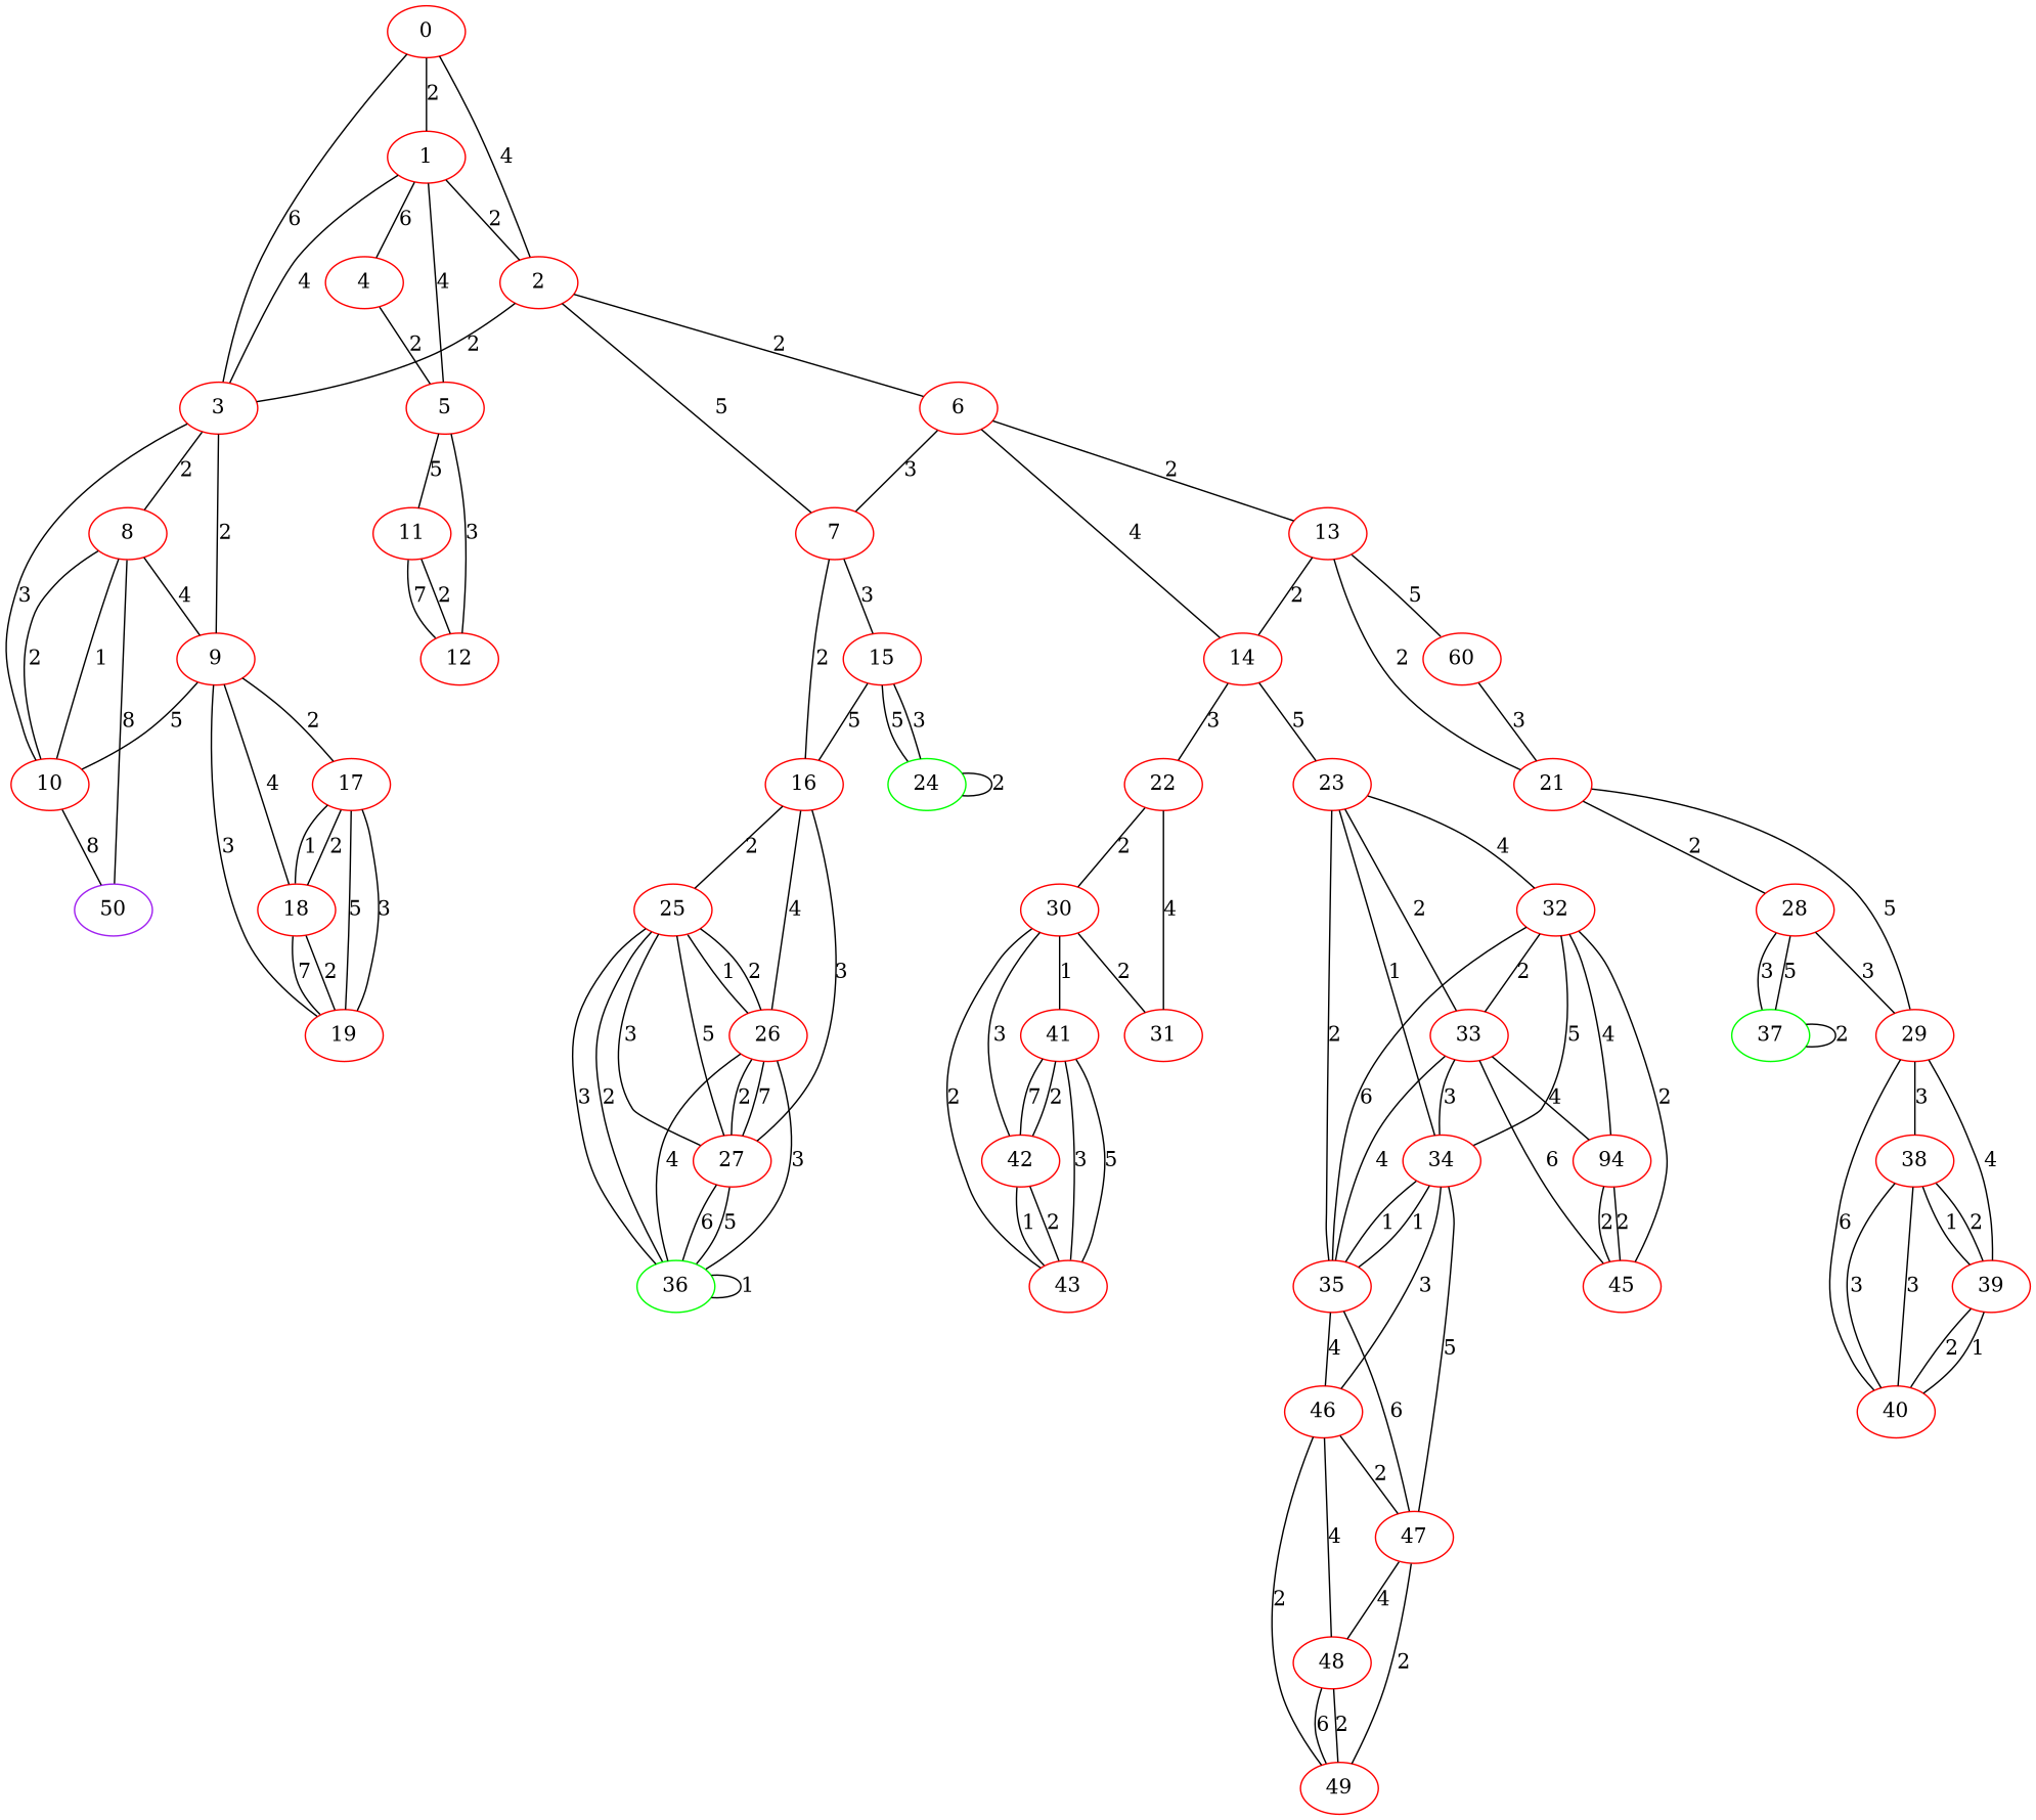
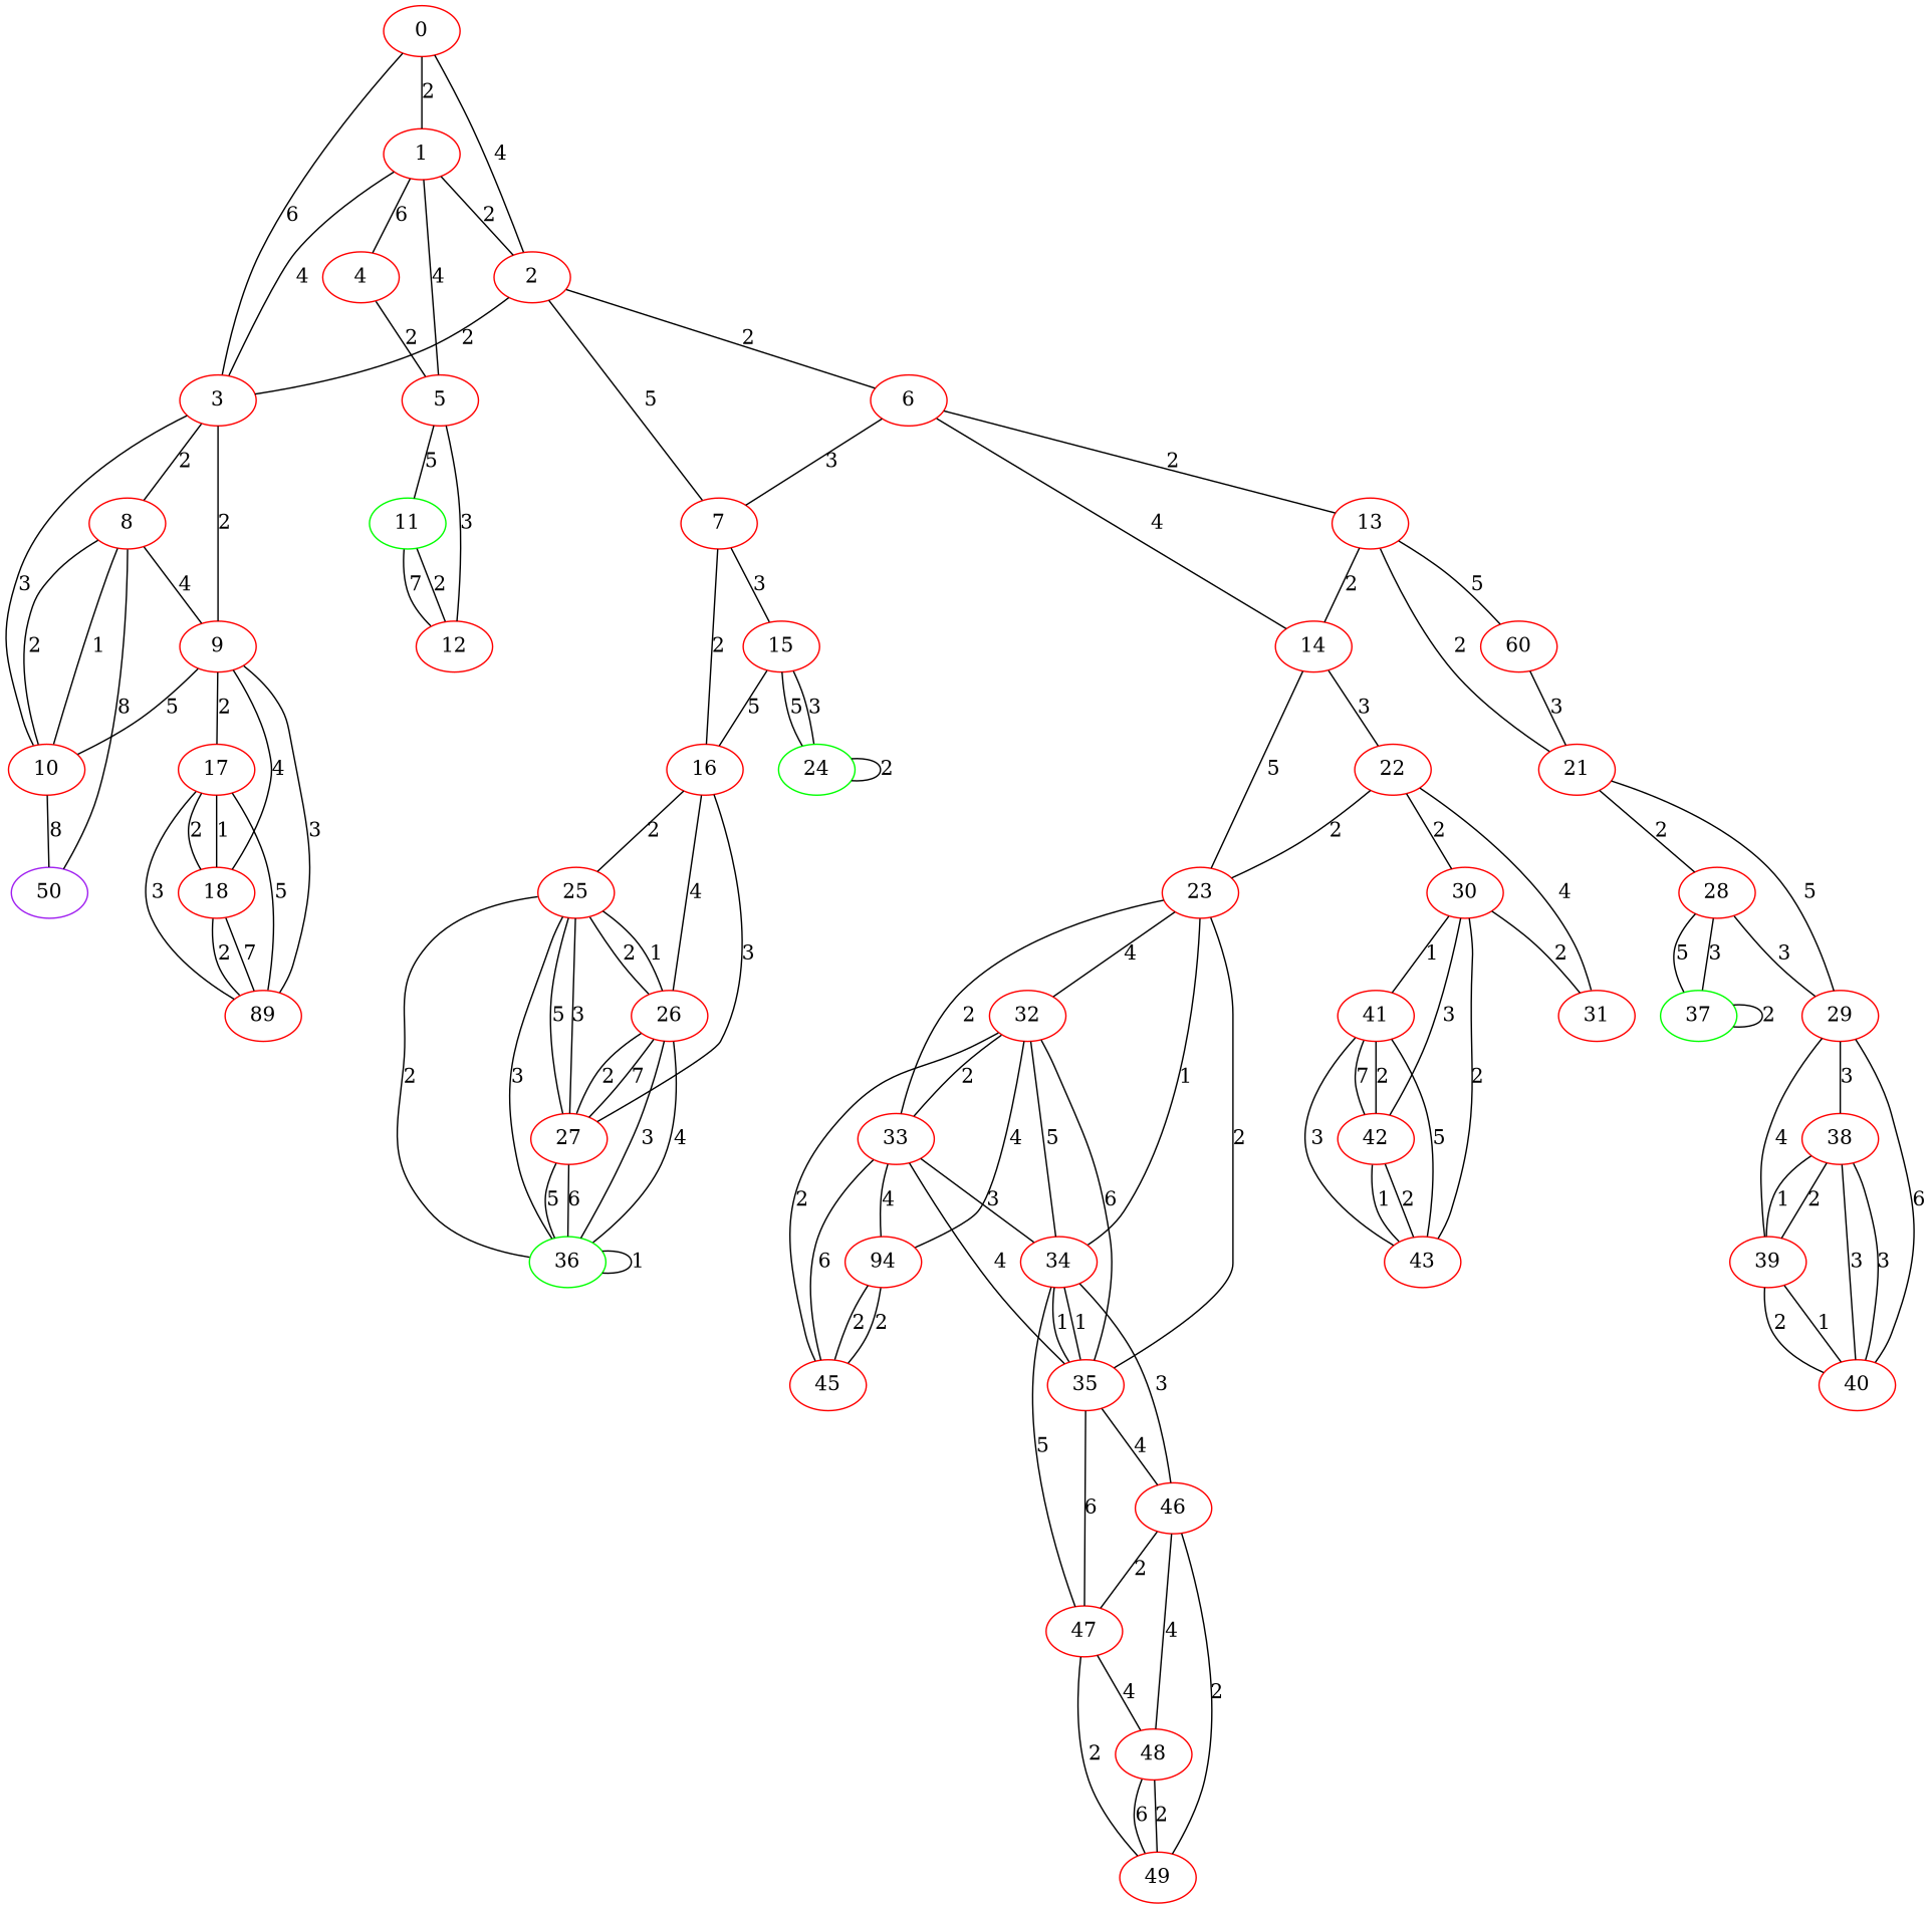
  graph {
    node [color=red weight=1]
    0
    1
    2
    3
    4
    5
    6
    7
    8
    9
    10
-   11
+   11 [color=green]
    12
    13
    14
    15
    16
    50 [color=purple weight=4]
    17
    18
-   19
+   19 [label=89]
    n22 [label=60]
    21
    22
    23
    24 [color=green weight=2]
    25
    26
    27
    28
    29
    30
    31
    32
    33
    34
    35
    36 [color=green weight=2]
    37 [color=green weight=2]
    38
    39
    40
    41
    42
    43
    n46 [label=94]
    45
    46
    47
    48
    49
    0 -- 1 [label=2]
    0 -- 2 [label=4]
    0 -- 3 [label=6]
    1 -- 2 [label=2]
    1 -- 3 [label=4]
    1 -- 4 [label=6]
    1 -- 5 [label=4]
    2 -- 3 [label=2]
    2 -- 6 [label=2]
    2 -- 7 [label=5]
    3 -- 8 [label=2]
    3 -- 9 [label=2]
    3 -- 10 [label=3]
    4 -- 5 [label=2]
    5 -- 11 [label=5]
    5 -- 12 [label=3]
    6 -- 7 [label=3]
    6 -- 13 [label=2]
    6 -- 14 [label=4]
    7 -- 15 [label=3]
    7 -- 16 [label=2]
    8 -- 9 [label=4]
    8 -- 10 [label=2]
    8 -- 10 [label=1]
    8 -- 50 [label=8]
    9 -- 10 [label=5]
    9 -- 17 [label=2]
    9 -- 18 [label=4]
    9 -- 19 [label=3]
    10 -- 50 [label=8]
    11 -- 12 [label=7]
    11 -- 12 [label=2]
    13 -- 14 [label=2]
    13 -- n22 [label=5]
    13 -- 21 [label=2]
    14 -- 22 [label=3]
    14 -- 23 [label=5]
    15 -- 16 [label=5]
    15 -- 24 [label=5]
    15 -- 24 [label=3]
    16 -- 25 [label=2]
    16 -- 26 [label=4]
    16 -- 27 [label=3]
    17 -- 18 [label=2]
    17 -- 18 [label=1]
    17 -- 19 [label=5]
    17 -- 19 [label=3]
    18 -- 19 [label=7]
    18 -- 19 [label=2]
    n22 -- 21 [label=3]
    21 -- 28 [label=2]
    21 -- 29 [label=5]
+   22 -- 23 [label=2]
    22 -- 30 [label=2]
    22 -- 31 [label=4]
    23 -- 32 [label=4]
    23 -- 33 [label=2]
    23 -- 34 [label=1]
    23 -- 35 [label=2]
    24 -- 24 [label=2]
    25 -- 26 [label=1]
    25 -- 26 [label=2]
    25 -- 27 [label=3]
    25 -- 27 [label=5]
    25 -- 36 [label=2]
    25 -- 36 [label=3]
    26 -- 27 [label=2]
    26 -- 27 [label=7]
    26 -- 36 [label=3]
    26 -- 36 [label=4]
    27 -- 36 [label=5]
    27 -- 36 [label=6]
    28 -- 29 [label=3]
    28 -- 37 [label=5]
    28 -- 37 [label=3]
    29 -- 38 [label=3]
    29 -- 39 [label=4]
    29 -- 40 [label=6]
    30 -- 31 [label=2]
    30 -- 41 [label=1]
    30 -- 42 [label=3]
    30 -- 43 [label=2]
    32 -- 33 [label=2]
    32 -- 34 [label=5]
    32 -- 35 [label=6]
    32 -- n46 [label=4]
    32 -- 45 [label=2]
    33 -- 34 [label=3]
    33 -- 35 [label=4]
    33 -- n46 [label=4]
    33 -- 45 [label=6]
    34 -- 35 [label=1]
    34 -- 35 [label=1]
    34 -- 46 [label=3]
    34 -- 47 [label=5]
    35 -- 46 [label=4]
    35 -- 47 [label=6]
    36 -- 36 [label=1]
    37 -- 37 [label=2]
    38 -- 39 [label=1]
    38 -- 39 [label=2]
    38 -- 40 [label=3]
    38 -- 40 [label=3]
    39 -- 40 [label=2]
    39 -- 40 [label=1]
    41 -- 42 [label=2]
    41 -- 42 [label=7]
    41 -- 43 [label=3]
    41 -- 43 [label=5]
    42 -- 43 [label=1]
    42 -- 43 [label=2]
    n46 -- 45 [label=2]
    n46 -- 45 [label=2]
    46 -- 47 [label=2]
    46 -- 48 [label=4]
    46 -- 49 [label=2]
    47 -- 48 [label=4]
    47 -- 49 [label=2]
    48 -- 49 [label=2]
    48 -- 49 [label=6]
  }
